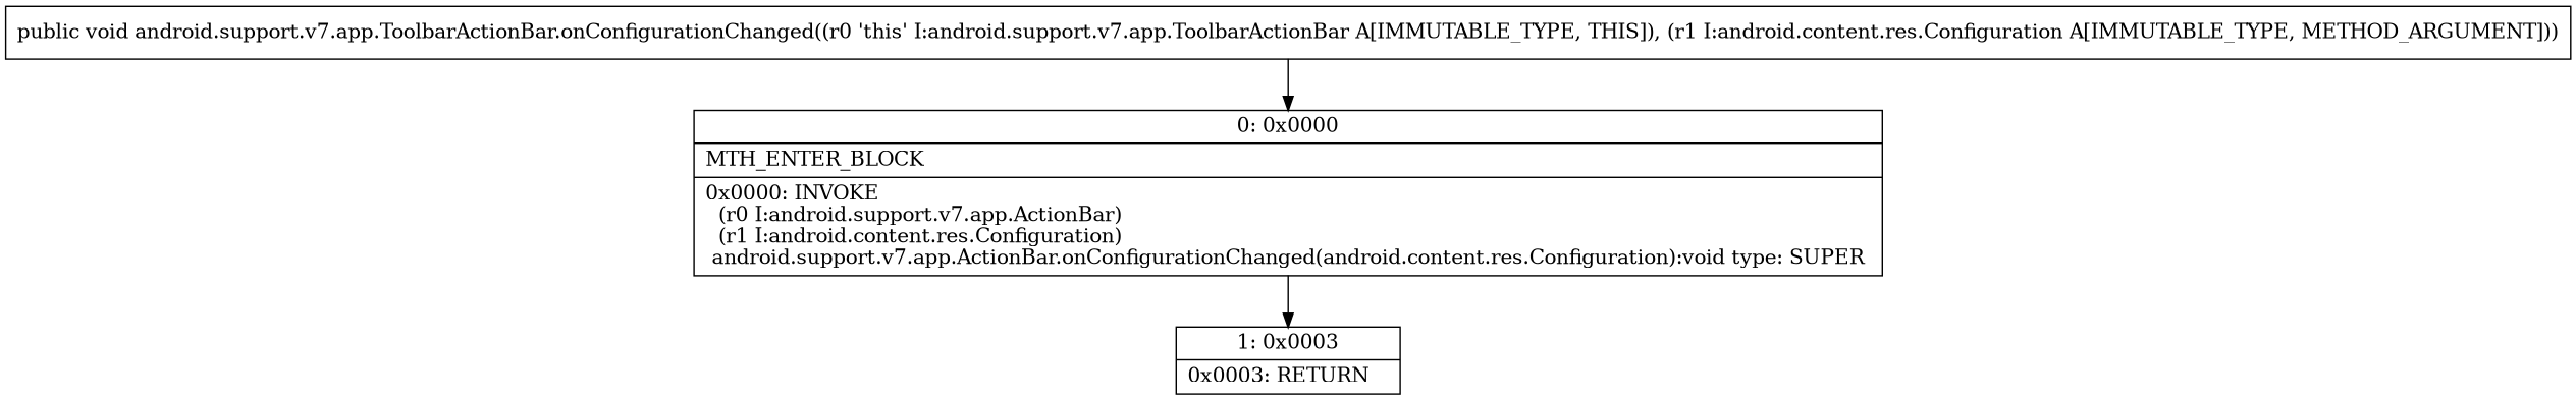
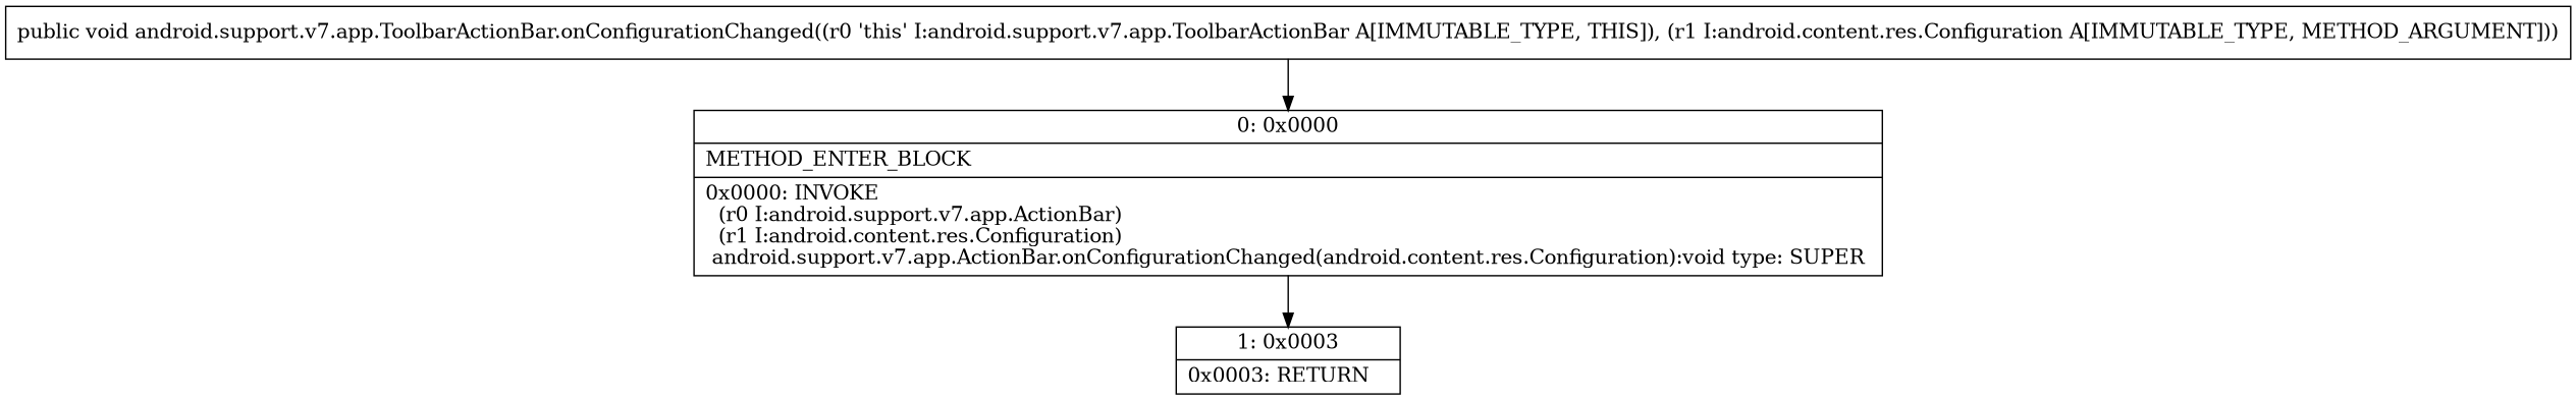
  digraph {
    node [shape=record]
-   n1 [label="{0\:\ 0x0000|MTH_ENTER_BLOCK\l|0x0000: INVOKE  \l  (r0 I:android.support.v7.app.ActionBar)\l  (r1 I:android.content.res.Configuration)\l android.support.v7.app.ActionBar.onConfigurationChanged(android.content.res.Configuration):void type: SUPER \l}"]
+   n1 [label="{0\:\ 0x0000|METHOD_ENTER_BLOCK\l|0x0000: INVOKE  \l  (r0 I:android.support.v7.app.ActionBar)\l  (r1 I:android.content.res.Configuration)\l android.support.v7.app.ActionBar.onConfigurationChanged(android.content.res.Configuration):void type: SUPER \l}"]
    n2 [label="{1\:\ 0x0003|0x0003: RETURN   \l}"]
    n3 [label="{public void android.support.v7.app.ToolbarActionBar.onConfigurationChanged((r0 'this' I:android.support.v7.app.ToolbarActionBar A[IMMUTABLE_TYPE, THIS]), (r1 I:android.content.res.Configuration A[IMMUTABLE_TYPE, METHOD_ARGUMENT])) }"]
    n1 -> n2
    n3 -> n1
  }
